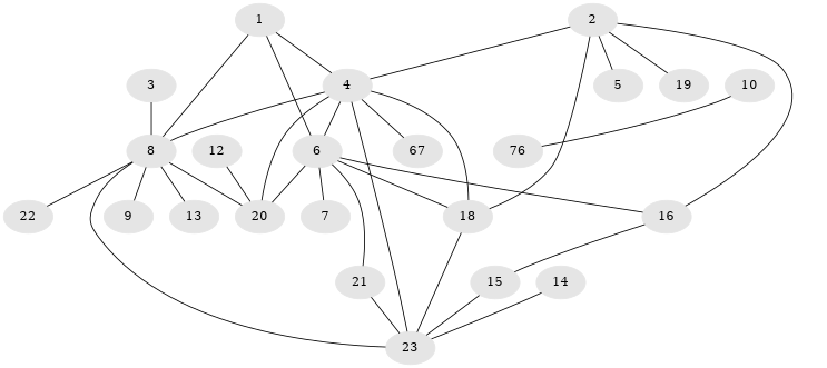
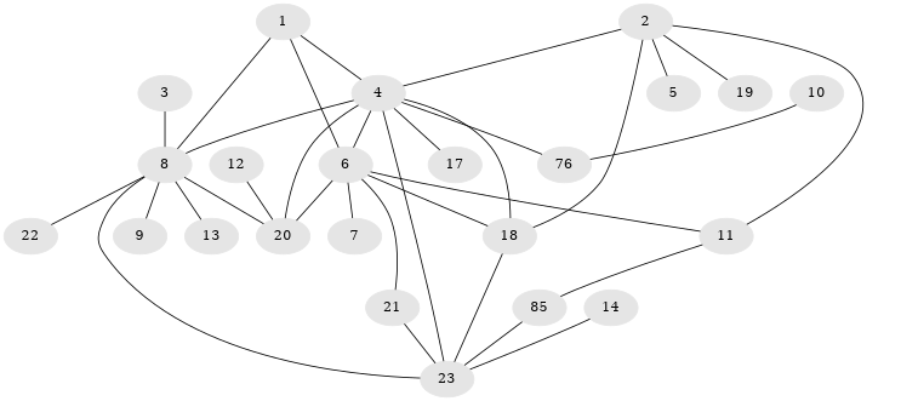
  graph {
    node [color=gray90 style=filled]
    edge [weight=1.0]
    1
    4
    6
    8
    23
    18
    n7 [label=76]
-   17 [label=67]
+   17
    20
-   11 [label=16]
+   11
    7
    21
    9
    13
    22
    2
    5
    19
    3
-   15
+   15 [label=85]
    10
    12
    14
    1 -- 4
    1 -- 6
    1 -- 8 [weight=2.0]
    4 -- 6 [weight=2.0]
    4 -- 8
    4 -- 23
    4 -- 18
+   4 -- n7
    4 -- 17
    4 -- 20 [weight=2.0]
    6 -- 18
    6 -- 20
    6 -- 11
    6 -- 7
    6 -- 21
    8 -- 23 [weight=2.0]
    8 -- 20
    8 -- 9
    8 -- 13
    8 -- 22
    18 -- 23
    11 -- 15
    21 -- 23
    2 -- 4 [weight=2.0]
    2 -- 18 [weight=2.0]
    2 -- 11 [weight=2.0]
    2 -- 5
    2 -- 19
    3 -- 8
    15 -- 23
    10 -- n7
    12 -- 20
    14 -- 23
  }
